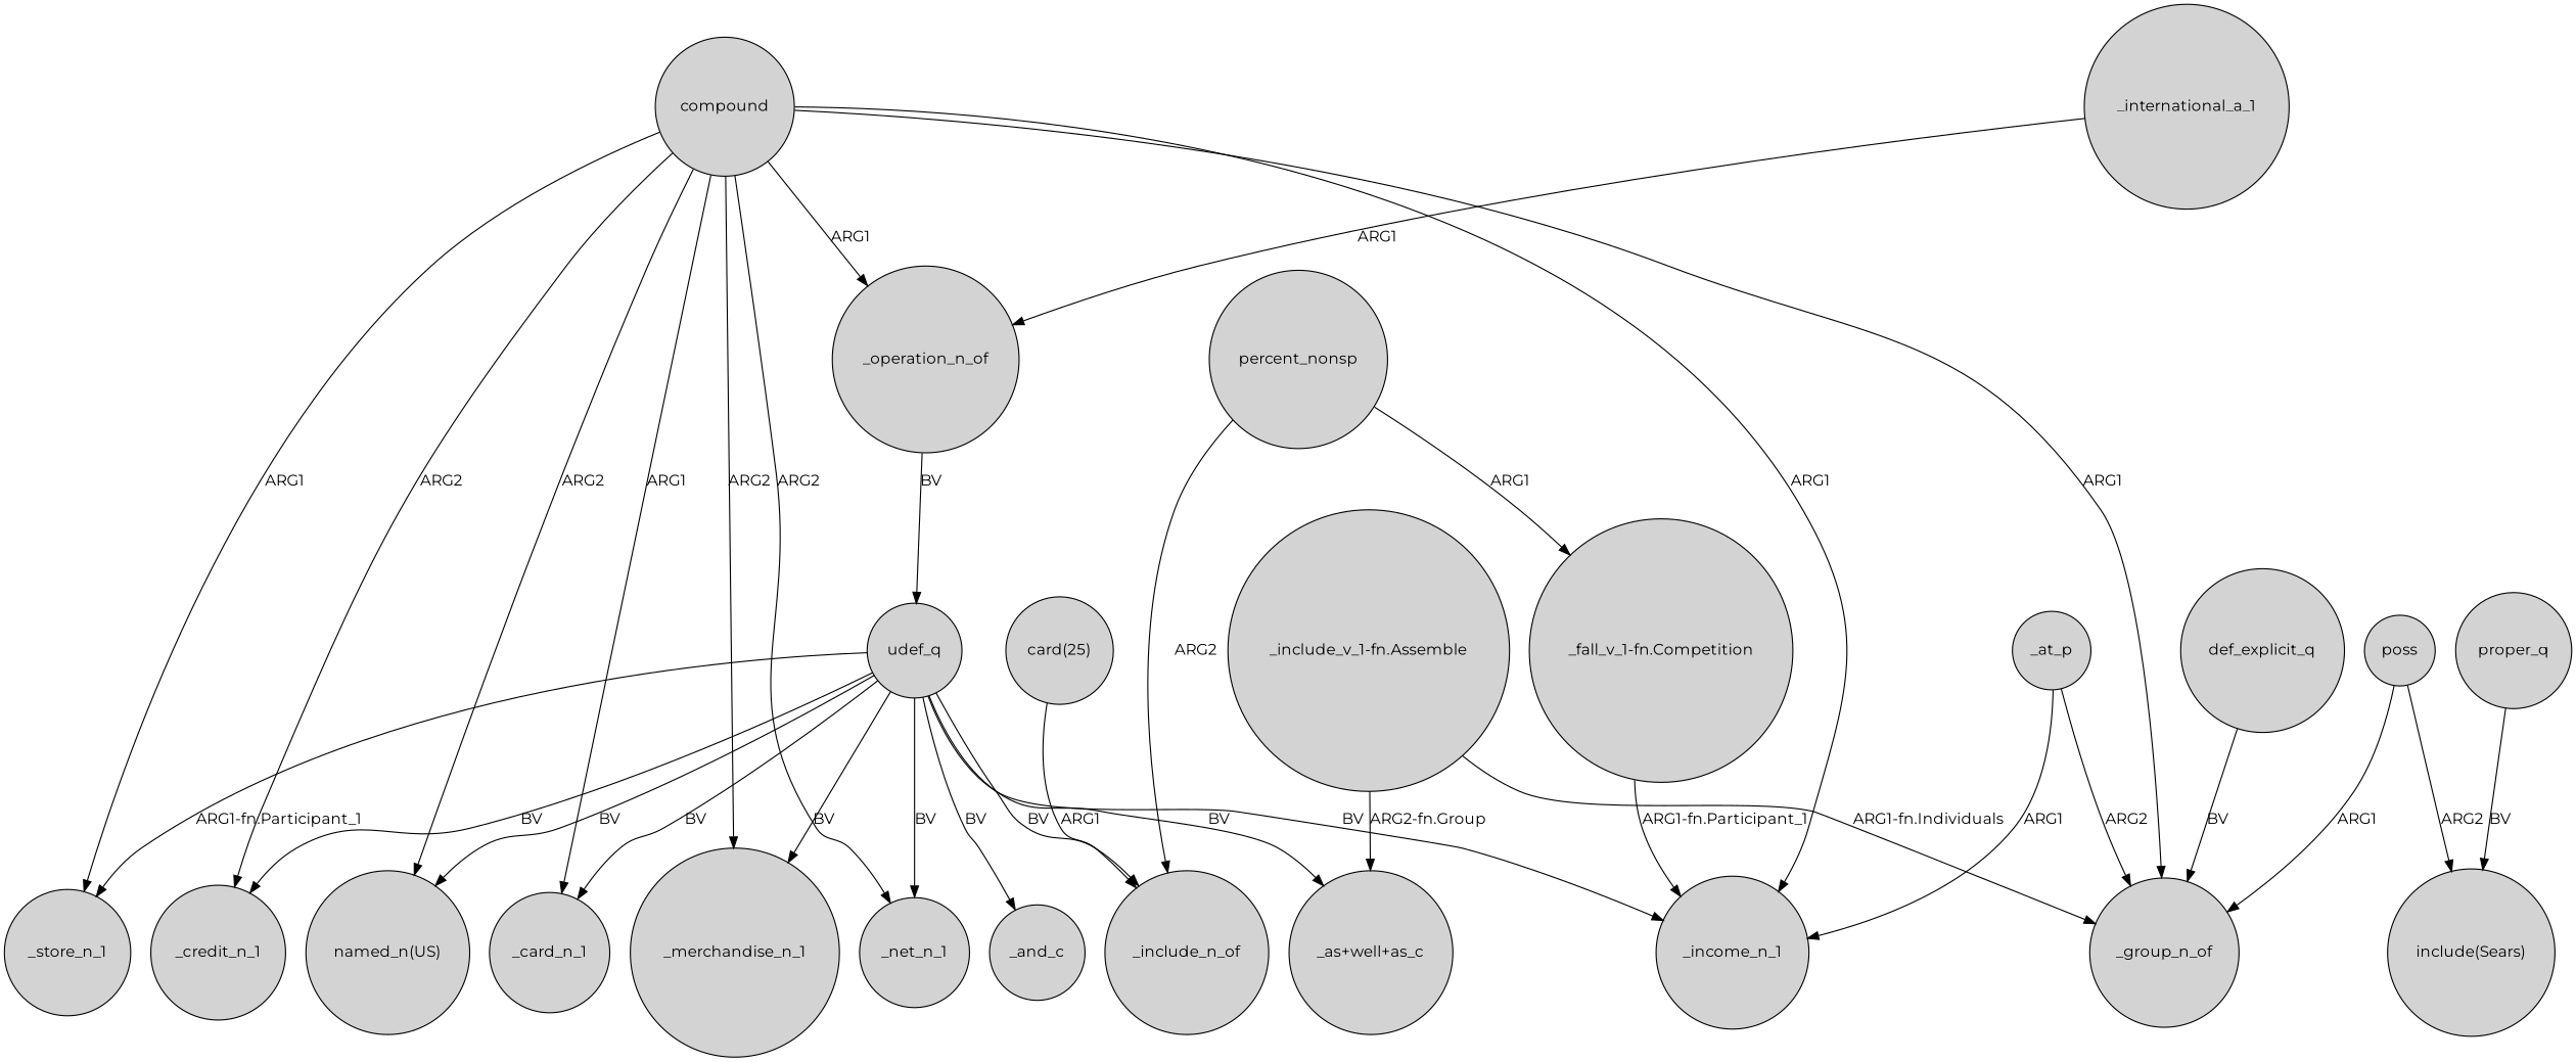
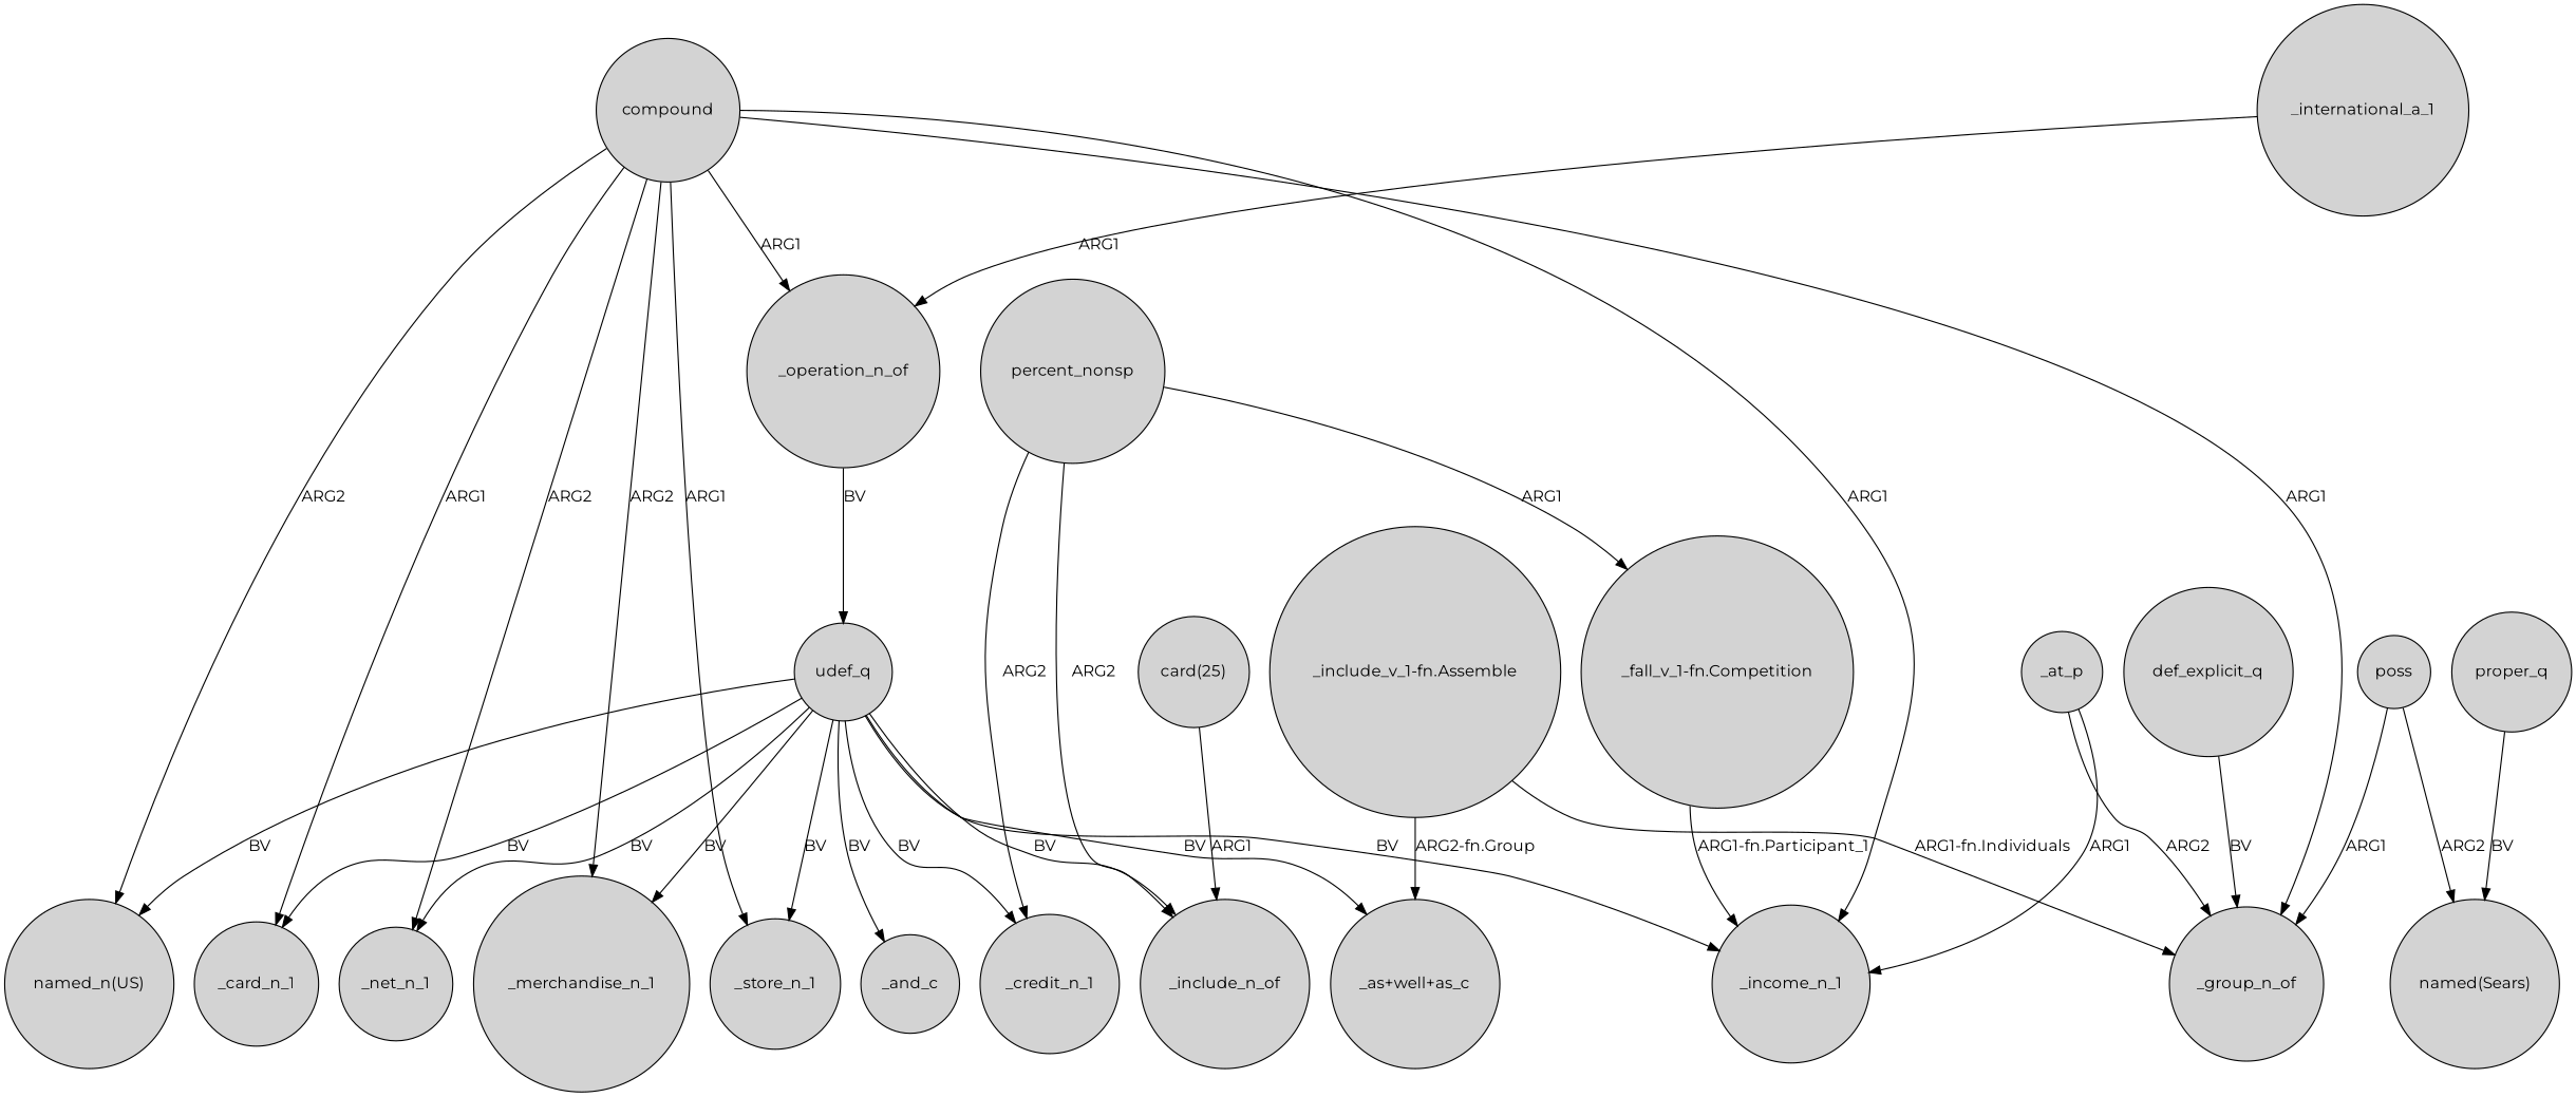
  digraph {
    fontname=Montserrat
    node [fontname=Montserrat shape=circle style=filled]
    edge [fontname=Montserrat]
    udef_q
    _card_n_1
    _net_n_1
    _income_n_1
    n5 [label=_include_n_of]
    _and_c
    _store_n_1
    _merchandise_n_1
    _credit_n_1
    "_as+well+as_c"
    "named_n(US)"
    _operation_n_of
    compound
    _group_n_of
    _at_p
    n16 [label=percent_nonsp]
    "_fall_v_1-fn.Competition"
    "card(25)"
    _international_a_1
    "_include_v_1-fn.Assemble"
    proper_q
-   "named(Sears)" [label="include(Sears)"]
+   "named(Sears)"
    def_explicit_q
    poss
    udef_q -> _card_n_1 [label=BV]
    udef_q -> _net_n_1 [label=BV]
    udef_q -> _income_n_1 [label=BV]
    udef_q -> n5 [label=BV]
    udef_q -> _and_c [label=BV]
-   udef_q -> _store_n_1 [label="ARG1-fn.Participant_1"]
+   udef_q -> _store_n_1 [label=BV]
    udef_q -> _merchandise_n_1 [label=BV]
    udef_q -> _credit_n_1 [label=BV]
    udef_q -> "_as+well+as_c" [label=BV]
    udef_q -> "named_n(US)" [label=BV]
    _operation_n_of -> udef_q [label=BV]
    compound -> _card_n_1 [label=ARG1]
    compound -> _net_n_1 [label=ARG2]
    compound -> _income_n_1 [label=ARG1]
    compound -> _store_n_1 [label=ARG1]
    compound -> _merchandise_n_1 [label=ARG2]
-   compound -> _credit_n_1 [label=ARG2]
+   n16 -> _credit_n_1 [label=ARG2]
    compound -> "named_n(US)" [label=ARG2]
    compound -> _operation_n_of [label=ARG1]
    compound -> _group_n_of [label=ARG1]
    _at_p -> _income_n_1 [label=ARG1]
    _at_p -> _group_n_of [label=ARG2]
    n16 -> n5 [label=ARG2]
    n16 -> "_fall_v_1-fn.Competition" [label=ARG1]
    "_fall_v_1-fn.Competition" -> _income_n_1 [label="ARG1-fn.Participant_1"]
    "card(25)" -> n5 [label=ARG1]
    _international_a_1 -> _operation_n_of [label=ARG1]
    "_include_v_1-fn.Assemble" -> "_as+well+as_c" [label="ARG2-fn.Group"]
    "_include_v_1-fn.Assemble" -> _group_n_of [label="ARG1-fn.Individuals"]
    proper_q -> "named(Sears)" [label=BV]
    def_explicit_q -> _group_n_of [label=BV]
    poss -> _group_n_of [label=ARG1]
    poss -> "named(Sears)" [label=ARG2]
  }
